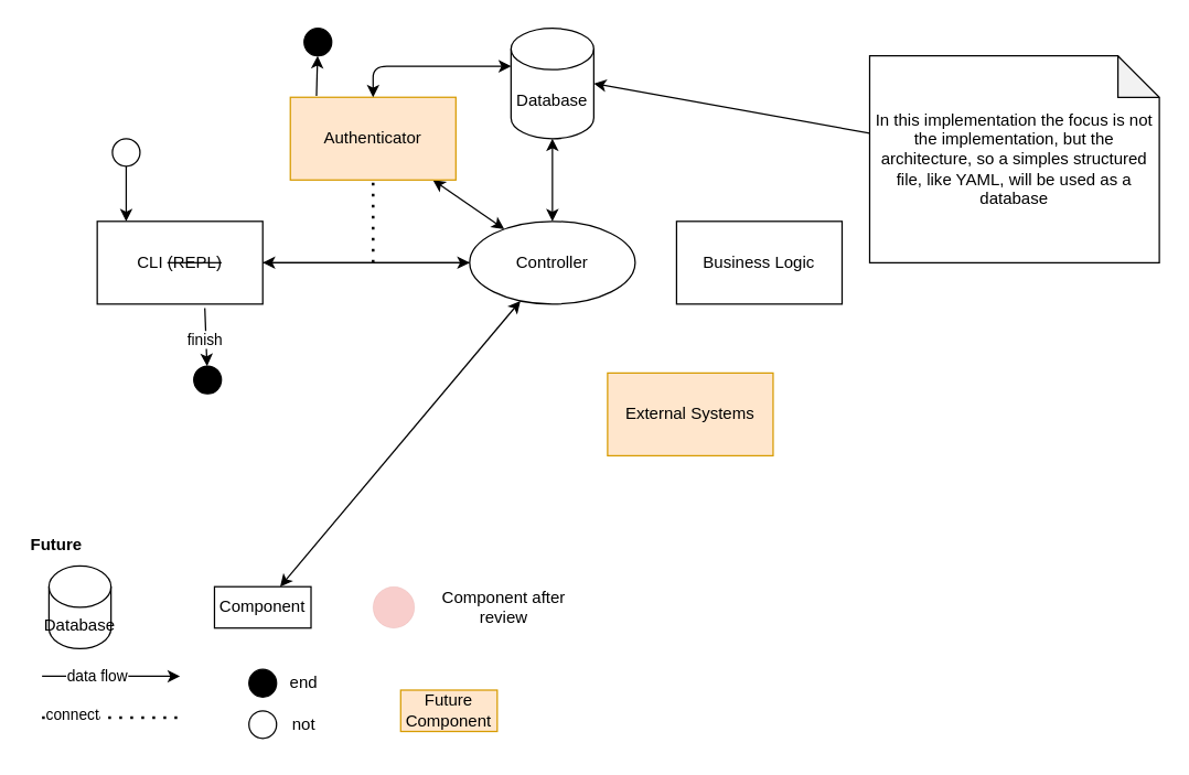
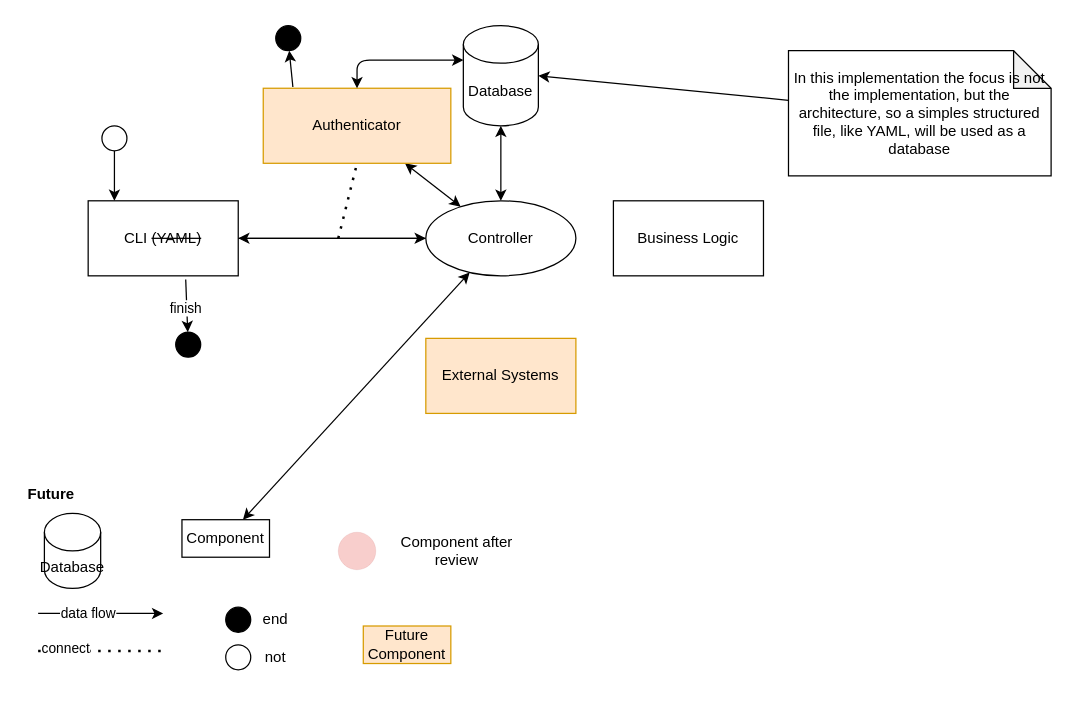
  <mxCell id="0" />
  <mxCell id="1" parent="0" />
  <mxCell id="2" value="" style="edgeStyle=none;html=1;" parent="1" source="3" target="8" edge="1"><mxGeometry relative="1" as="geometry" /></mxCell>
- <mxCell id="3" value="CLI &lt;strike&gt;(REPL)&lt;/strike&gt;" style="rounded=0;whiteSpace=wrap;html=1;" parent="1" vertex="1"><mxGeometry x="70" y="160" width="120" height="60" as="geometry" /></mxCell>
+ <mxCell id="3" value="CLI &lt;strike&gt;(YAML)&lt;/strike&gt;" style="rounded=0;whiteSpace=wrap;html=1;" parent="1" vertex="1"><mxGeometry x="70" y="160" width="120" height="60" as="geometry" /></mxCell>
  <mxCell id="4" style="edgeStyle=none;html=1;startArrow=classic;startFill=1;" parent="1" source="8" target="14" edge="1"><mxGeometry relative="1" as="geometry"><mxPoint x="530" y="330" as="targetPoint" /></mxGeometry></mxCell>
  <mxCell id="5" value="" style="edgeStyle=none;html=1;" parent="1" source="8" target="3" edge="1"><mxGeometry relative="1" as="geometry" /></mxCell>
  <mxCell id="6" value="" style="edgeStyle=none;html=1;startArrow=classic;startFill=1;" parent="1" source="8" target="19" edge="1"><mxGeometry relative="1" as="geometry" /></mxCell>
  <mxCell id="7" value="" style="edgeStyle=none;html=1;startArrow=classic;startFill=1;" parent="1" source="8" target="10" edge="1"><mxGeometry relative="1" as="geometry" /></mxCell>
  <mxCell id="8" value="Controller" style="ellipse;whiteSpace=wrap;html=1;" parent="1" vertex="1"><mxGeometry x="340" y="160" width="120" height="60" as="geometry" /></mxCell>
  <mxCell id="9" value="Business Logic" style="rounded=0;whiteSpace=wrap;html=1;" parent="1" vertex="1"><mxGeometry x="490" y="160" width="120" height="60" as="geometry" /></mxCell>
  <mxCell id="10" value="Database" style="shape=cylinder3;whiteSpace=wrap;html=1;boundedLbl=1;backgroundOutline=1;size=15;" parent="1" vertex="1"><mxGeometry x="370" y="20" width="60" height="80" as="geometry" /></mxCell>
  <mxCell id="11" value="" style="edgeStyle=none;html=1;" parent="1" source="12" edge="1"><mxGeometry relative="1" as="geometry"><mxPoint x="91" y="160" as="targetPoint" /></mxGeometry></mxCell>
  <mxCell id="12" value="" style="ellipse;whiteSpace=wrap;html=1;aspect=fixed;" parent="1" vertex="1"><mxGeometry x="81" y="100" width="20" height="20" as="geometry" /></mxCell>
  <mxCell id="13" value="" style="ellipse;whiteSpace=wrap;html=1;aspect=fixed;" parent="1" vertex="1"><mxGeometry x="180" y="515" width="20" height="20" as="geometry" /></mxCell>
- <mxCell id="14" value="Component" style="rounded=0;whiteSpace=wrap;html=1;" parent="1" vertex="1"><mxGeometry x="155" y="425" width="70" height="30" as="geometry" /></mxCell>
+ <mxCell id="14" value="Component" style="rounded=0;whiteSpace=wrap;html=1;" parent="1" vertex="1"><mxGeometry x="145" y="415" width="70" height="30" as="geometry" /></mxCell>
  <mxCell id="15" value="Database" style="shape=cylinder3;whiteSpace=wrap;html=1;boundedLbl=1;backgroundOutline=1;size=15;" parent="1" vertex="1"><mxGeometry x="35" y="410" width="45" height="60" as="geometry" /></mxCell>
  <mxCell id="16" value="" style="edgeStyle=none;html=1;" parent="1" edge="1"><mxGeometry relative="1" as="geometry"><mxPoint x="30" y="490" as="sourcePoint" /><mxPoint x="130" y="490" as="targetPoint" /></mxGeometry></mxCell>
  <mxCell id="17" value="data flow" style="edgeLabel;html=1;align=center;verticalAlign=middle;resizable=0;points=[];" parent="16" vertex="1" connectable="0"><mxGeometry x="-0.22" y="1" relative="1" as="geometry"><mxPoint as="offset" /></mxGeometry></mxCell>
- <mxCell id="18" value="External Systems" style="rounded=0;whiteSpace=wrap;html=1;fillStyle=solid;fillColor=#ffe6cc;strokeColor=#d79b00;gradientDirection=north;" parent="1" vertex="1"><mxGeometry x="440" y="270" width="120" height="60" as="geometry" /></mxCell>
- <mxCell id="19" value="Authenticator" style="rounded=0;whiteSpace=wrap;html=1;fillStyle=auto;fillColor=#ffe6cc;strokeColor=#d79b00;" parent="1" vertex="1"><mxGeometry x="210" y="70" width="120" height="60" as="geometry" /></mxCell>
+ <mxCell id="18" value="External Systems" style="rounded=0;whiteSpace=wrap;html=1;fillStyle=solid;fillColor=#ffe6cc;strokeColor=#d79b00;gradientDirection=north;" parent="1" vertex="1"><mxGeometry x="340" y="270" width="120" height="60" as="geometry" /></mxCell>
+ <mxCell id="19" value="Authenticator" style="rounded=0;whiteSpace=wrap;html=1;fillStyle=auto;fillColor=#ffe6cc;strokeColor=#d79b00;" parent="1" vertex="1"><mxGeometry x="210" y="70" width="150" height="60" as="geometry" /></mxCell>
  <mxCell id="20" value="" style="edgeStyle=none;html=1;exitX=0.158;exitY=-0.017;exitDx=0;exitDy=0;exitPerimeter=0;" parent="1" source="19" target="21" edge="1"><mxGeometry relative="1" as="geometry"><mxPoint x="130" y="100" as="sourcePoint" /></mxGeometry></mxCell>
  <mxCell id="21" value="" style="ellipse;whiteSpace=wrap;html=1;aspect=fixed;fillStyle=auto;fillColor=#000000;" parent="1" vertex="1"><mxGeometry x="220" y="20" width="20" height="20" as="geometry" /></mxCell>
  <mxCell id="22" value="" style="ellipse;whiteSpace=wrap;html=1;aspect=fixed;fillStyle=auto;fillColor=#000000;" parent="1" vertex="1"><mxGeometry x="180" y="485" width="20" height="20" as="geometry" /></mxCell>
  <mxCell id="23" value="end" style="text;html=1;align=center;verticalAlign=middle;whiteSpace=wrap;rounded=0;" parent="1" vertex="1"><mxGeometry x="190" y="480" width="60" height="30" as="geometry" /></mxCell>
  <mxCell id="24" value="not" style="text;html=1;align=center;verticalAlign=middle;whiteSpace=wrap;rounded=0;" parent="1" vertex="1"><mxGeometry x="190" y="510" width="60" height="30" as="geometry" /></mxCell>
  <mxCell id="25" value="" style="endArrow=none;dashed=1;html=1;dashPattern=1 3;strokeWidth=2;elbow=vertical;entryX=0.5;entryY=1;entryDx=0;entryDy=0;" parent="1" target="19" edge="1"><mxGeometry width="50" height="50" relative="1" as="geometry"><mxPoint x="270" y="190" as="sourcePoint" /><mxPoint x="410" y="260" as="targetPoint" /></mxGeometry></mxCell>
  <mxCell id="26" value="" style="endArrow=none;dashed=1;html=1;dashPattern=1 3;strokeWidth=2;elbow=vertical;" parent="1" edge="1"><mxGeometry width="50" height="50" relative="1" as="geometry"><mxPoint x="30" y="520" as="sourcePoint" /><mxPoint x="130" y="520" as="targetPoint" /></mxGeometry></mxCell>
  <mxCell id="27" value="connect" style="edgeLabel;html=1;align=center;verticalAlign=middle;resizable=0;points=[];" parent="26" vertex="1" connectable="0"><mxGeometry x="-0.58" y="3" relative="1" as="geometry"><mxPoint as="offset" /></mxGeometry></mxCell>
  <mxCell id="28" style="edgeStyle=orthogonalEdgeStyle;html=1;entryX=0;entryY=0;entryDx=0;entryDy=27.5;entryPerimeter=0;elbow=vertical;exitX=0.5;exitY=0;exitDx=0;exitDy=0;startArrow=classic;startFill=1;" parent="1" source="19" target="10" edge="1"><mxGeometry relative="1" as="geometry" /></mxCell>
  <mxCell id="29" value="" style="edgeStyle=none;html=1;exitX=0.65;exitY=1.05;exitDx=0;exitDy=0;exitPerimeter=0;" parent="1" source="3" target="31" edge="1"><mxGeometry relative="1" as="geometry"><mxPoint x="239" y="79" as="sourcePoint" /></mxGeometry></mxCell>
  <mxCell id="30" value="finish" style="edgeLabel;html=1;align=center;verticalAlign=middle;resizable=0;points=[];" parent="29" vertex="1" connectable="0"><mxGeometry x="0.046" y="-1" relative="1" as="geometry"><mxPoint as="offset" /></mxGeometry></mxCell>
  <mxCell id="31" value="" style="ellipse;whiteSpace=wrap;html=1;aspect=fixed;fillStyle=auto;fillColor=#000000;" parent="1" vertex="1"><mxGeometry x="140" y="265" width="20" height="20" as="geometry" /></mxCell>
  <mxCell id="32" value="Future Component" style="rounded=0;whiteSpace=wrap;html=1;fillStyle=auto;fillColor=#ffe6cc;strokeColor=#d79b00;" parent="1" vertex="1"><mxGeometry x="290" y="500" width="70" height="30" as="geometry" /></mxCell>
  <mxCell id="33" value="" style="ellipse;whiteSpace=wrap;html=1;aspect=fixed;fillColor=#f8cecc;strokeColor=#b85450;strokeWidth=0;" parent="1" vertex="1"><mxGeometry x="270" y="425" width="30" height="30" as="geometry" /></mxCell>
  <mxCell id="34" value="Component after review" style="text;html=1;align=center;verticalAlign=middle;whiteSpace=wrap;rounded=0;" parent="1" vertex="1"><mxGeometry x="310" y="425" width="110" height="30" as="geometry" /></mxCell>
  <mxCell id="35" value="&lt;b&gt;Future&lt;/b&gt;" style="text;html=1;align=left;verticalAlign=middle;whiteSpace=wrap;rounded=0;" parent="1" vertex="1"><mxGeometry x="20" y="380" width="110" height="30" as="geometry" /></mxCell>
- <mxCell id="36" value="In this implementation the focus is not the implementation, but the architecture, so a simples structured file, like YAML, will be used as a database" style="shape=note;whiteSpace=wrap;html=1;backgroundOutline=1;darkOpacity=0.05;" parent="1" vertex="1"><mxGeometry x="630" y="40" width="210" height="150" as="geometry" /></mxCell>
+ <mxCell id="36" value="In this implementation the focus is not the implementation, but the architecture, so a simples structured file, like YAML, will be used as a database" style="shape=note;whiteSpace=wrap;html=1;backgroundOutline=1;darkOpacity=0.05;" parent="1" vertex="1"><mxGeometry x="630" y="40" width="210" height="100" as="geometry" /></mxCell>
  <mxCell id="37" style="edgeStyle=none;html=1;entryX=1;entryY=0.5;entryDx=0;entryDy=0;entryPerimeter=0;" parent="1" source="36" target="10" edge="1"><mxGeometry relative="1" as="geometry" /></mxCell>
